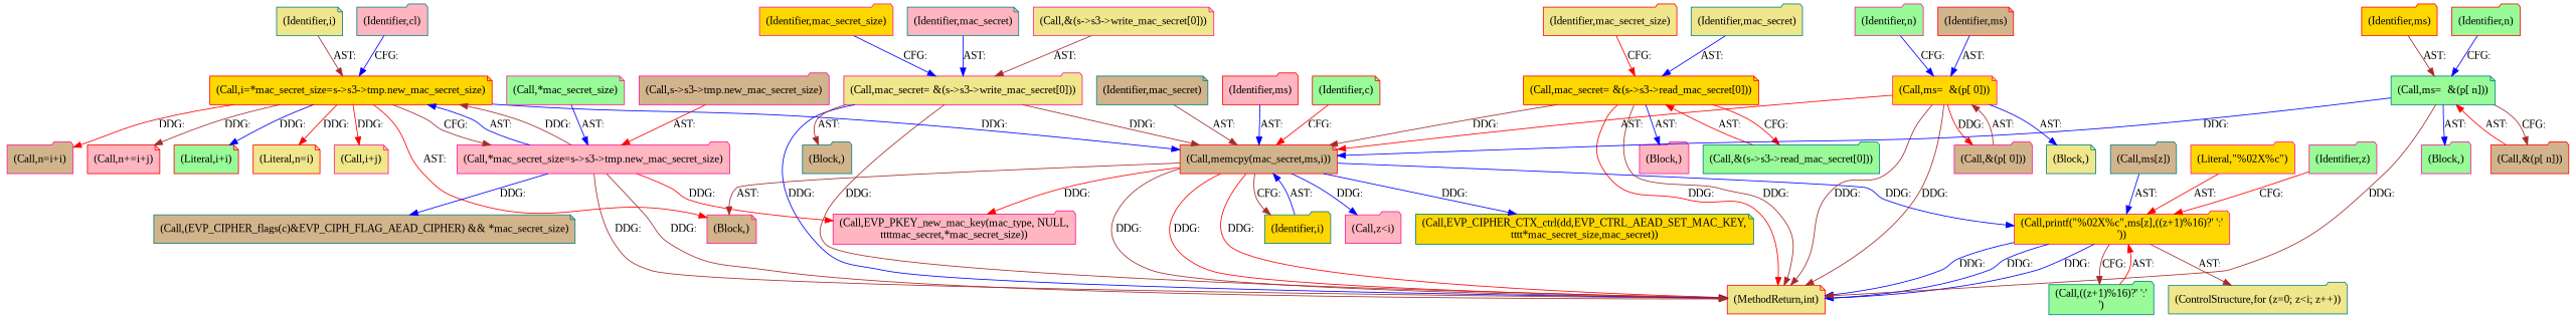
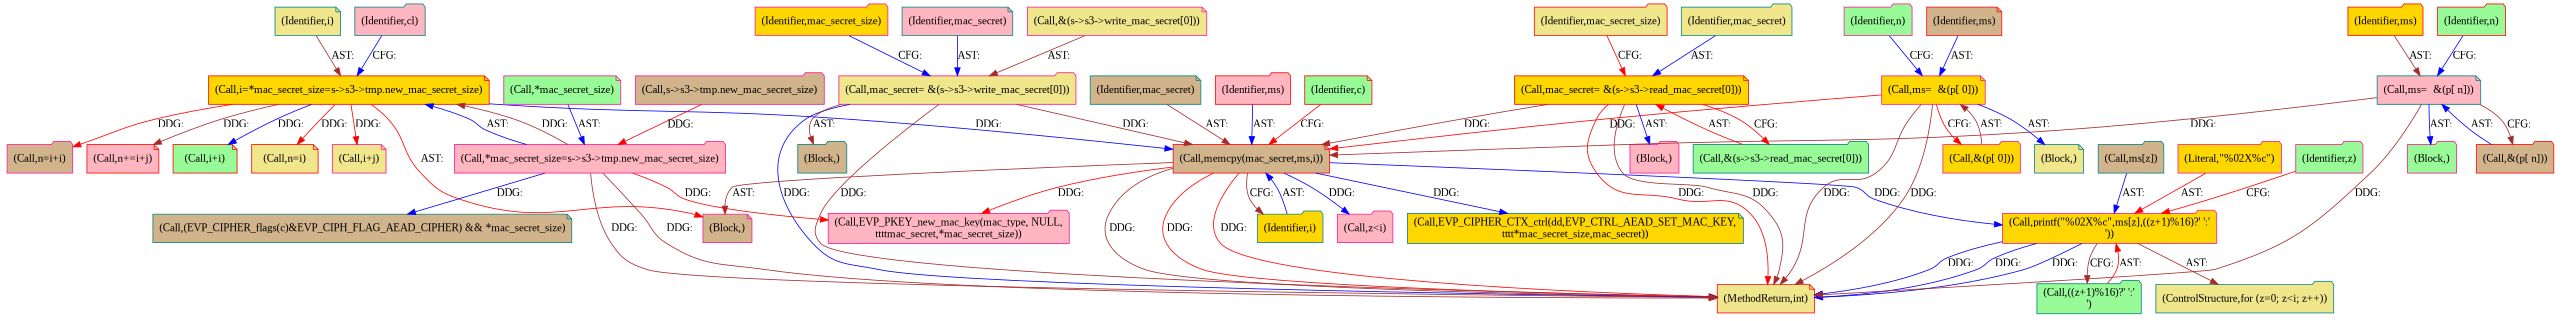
  digraph {
    fontname="Liberation Serif"
    node [color=deeppink fillcolor=tan fontname="Liberation Serif" shape=folder style=filled]
    edge [color=blue fontname="Liberation Serif"]
    n1 [fillcolor=gold label="(Call,printf(\"%02X%c\",ms[z],((z+1)%16)?' ':'\n'))"]
    n2 [color=red fillcolor=khaki label="(MethodReturn,int)" shape=note]
    n3 [color=teal fillcolor=palegreen label="(Call,((z+1)%16)?' ':'\n')"]
    n4 [color=teal fillcolor=khaki label="(ControlStructure,for (z=0; z<i; z++))"]
    n5 [color=red label="(Call,memcpy(mac_secret,ms,i))" shape=note]
    n6 [label="(Block,)" shape=note]
    n7 [color=teal fillcolor=gold label="(Identifier,i)"]
    n8 [fillcolor=lightpink label="(Call,z<i)"]
    n9 [fillcolor=lightpink label="(Call,EVP_PKEY_new_mac_key(mac_type, NULL,\n\t\t\t\tmac_secret,*mac_secret_size))"]
    n10 [color=teal fillcolor=gold label="(Call,EVP_CIPHER_CTX_ctrl(dd,EVP_CTRL_AEAD_SET_MAC_KEY,\n\t\t\t\t*mac_secret_size,mac_secret))" shape=note]
    n11 [fillcolor=khaki label="(Call,mac_secret= &(s->s3->write_mac_secret[0]))"]
    n12 [color=teal label="(Block,)"]
    n13 [fillcolor=khaki label="(Call,&(s->s3->write_mac_secret[0]))" shape=note]
    n14 [color=red fillcolor=gold label="(Call,mac_secret= &(s->s3->read_mac_secret[0]))" shape=note]
    n15 [fillcolor=lightpink label="(Block,)"]
    n16 [color=teal fillcolor=palegreen label="(Call,&(s->s3->read_mac_secret[0]))"]
    n17 [fillcolor=gold label="(Call,ms=  &(p[ 0]))" shape=note]
    n18 [color=teal fillcolor=khaki label="(Block,)" shape=note]
-   n19 [label="(Call,&(p[ 0]))"]
-   n20 [color=teal fillcolor=palegreen label="(Call,ms=  &(p[ n]))" shape=note]
+   n19 [fillcolor=gold label="(Call,&(p[ 0]))"]
+   n20 [color=teal fillcolor=lightpink label="(Call,ms=  &(p[ n]))" shape=note]
    n21 [fillcolor=palegreen label="(Block,)"]
    n22 [color=red label="(Call,&(p[ n]))"]
    n23 [color=red fillcolor=gold label="(Call,i=*mac_secret_size=s->s3->tmp.new_mac_secret_size)" shape=note]
    n24 [fillcolor=lightpink label="(Call,*mac_secret_size=s->s3->tmp.new_mac_secret_size)"]
    n25 [fillcolor=khaki label="(Call,i+j)" shape=note]
    n26 [label="(Call,n=i+i)"]
    n27 [color=red fillcolor=lightpink label="(Call,n+=i+j)" shape=note]
-   n28 [color=red fillcolor=palegreen label="(Literal,i+i)" shape=note]
-   n29 [color=red fillcolor=khaki label="(Literal,n=i)" shape=note]
+   n28 [color=red fillcolor=palegreen label="(Call,i+i)" shape=note]
+   n29 [color=red fillcolor=khaki label="(Call,n=i)" shape=note]
    n30 [color=teal label="(Call,(EVP_CIPHER_flags(c)&EVP_CIPH_FLAG_AEAD_CIPHER) && *mac_secret_size)" shape=note]
    n31 [label="(Call,s->s3->tmp.new_mac_secret_size)"]
    n32 [color=teal label="(Call,ms[z])"]
    n33 [fillcolor=palegreen label="(Identifier,n)"]
    n34 [color=red fillcolor=gold label="(Identifier,ms)"]
    n35 [color=teal fillcolor=khaki label="(Identifier,i)" shape=note]
    n36 [color=red fillcolor=palegreen label="(Identifier,c)" shape=note]
    n37 [color=teal fillcolor=lightpink label="(Identifier,cl)"]
    n38 [color=teal label="(Identifier,mac_secret)" shape=note]
    n39 [color=red fillcolor=lightpink label="(Identifier,ms)"]
    n40 [fillcolor=gold label="(Identifier,mac_secret_size)"]
    n41 [fillcolor=palegreen label="(Call,*mac_secret_size)" shape=note]
    n42 [color=red label="(Identifier,ms)" shape=note]
    n43 [fillcolor=gold label="(Literal,\"%02X%c\")"]
    n44 [color=red fillcolor=palegreen label="(Identifier,n)"]
    n45 [color=teal fillcolor=lightpink label="(Identifier,mac_secret)" shape=note]
    n46 [color=red fillcolor=khaki label="(Identifier,mac_secret_size)"]
    n47 [fillcolor=palegreen label="(Identifier,z)"]
    n48 [color=teal fillcolor=khaki label="(Identifier,mac_secret)"]
    n1 -> n2 [label="DDG: "]
    n1 -> n2 [label="DDG: "]
    n1 -> n2 [label="DDG: "]
    n1 -> n3 [color=brown label="CFG: "]
    n1 -> n4 [color=brown label="AST: "]
    n3 -> n1 [color=red label="AST: "]
    n5 -> n1 [label="DDG: "]
    n5 -> n2 [color=brown label="DDG: "]
    n5 -> n2 [color=red label="DDG: "]
    n5 -> n2 [color=red label="DDG: "]
    n5 -> n6 [color=brown label="AST: "]
    n5 -> n7 [color=brown label="CFG: "]
    n5 -> n8 [label="DDG: "]
    n5 -> n9 [color=red label="DDG: "]
    n5 -> n10 [label="DDG: "]
    n7 -> n5 [label="AST: "]
    n11 -> n2 [color=brown label="DDG: "]
    n11 -> n2 [label="DDG: "]
    n11 -> n5 [color=brown label="DDG: "]
    n11 -> n12 [color=brown label="AST: "]
    n13 -> n11 [color=brown label="AST: "]
    n14 -> n2 [color=red label="DDG: "]
    n14 -> n2 [color=brown label="DDG: "]
    n14 -> n5 [color=brown label="DDG: "]
    n14 -> n15 [label="AST: "]
    n14 -> n16 [color=red label="CFG: "]
    n16 -> n14 [color=red label="AST: "]
    n17 -> n2 [color=brown label="DDG: "]
    n17 -> n2 [color=brown label="DDG: "]
-   n17 -> n5 [color=red label="AST: "]
+   n17 -> n5 [color=red label="DDG: "]
    n17 -> n18 [label="AST: "]
-   n17 -> n19 [color=red label="DDG: "]
+   n17 -> n19 [color=red label="CFG: "]
    n19 -> n17 [color=brown label="AST: "]
    n20 -> n2 [color=brown label="DDG: "]
-   n20 -> n5 [label="DDG: "]
+   n20 -> n5 [color=brown label="DDG: "]
    n20 -> n21 [label="AST: "]
    n20 -> n22 [color=brown label="CFG: "]
-   n22 -> n20 [color=red label="AST: "]
+   n22 -> n20 [label="AST: "]
    n23 -> n5 [label="DDG: "]
    n23 -> n6 [color=red label="AST: "]
-   n23 -> n24 [color=brown label="CFG: "]
    n23 -> n25 [color=red label="DDG: "]
    n23 -> n26 [color=red label="DDG: "]
    n23 -> n27 [color=brown label="DDG: "]
    n23 -> n28 [label="DDG: "]
    n23 -> n29 [color=red label="DDG: "]
    n24 -> n2 [color=brown label="DDG: "]
    n24 -> n2 [color=brown label="DDG: "]
    n24 -> n9 [color=red label="DDG: "]
    n24 -> n23 [label="AST: "]
    n24 -> n23 [color=brown label="DDG: "]
    n24 -> n30 [label="DDG: "]
-   n31 -> n24 [color=red label="AST: "]
+   n31 -> n24 [color=red label="DDG: "]
    n32 -> n1 [label="AST: "]
    n33 -> n17 [label="CFG: "]
    n34 -> n20 [color=brown label="AST: "]
    n35 -> n23 [color=brown label="AST: "]
    n36 -> n5 [color=red label="CFG: "]
    n37 -> n23 [label="CFG: "]
    n38 -> n5 [color=brown label="AST: "]
    n39 -> n5 [label="AST: "]
    n40 -> n11 [label="CFG: "]
    n41 -> n24 [label="AST: "]
    n42 -> n17 [label="AST: "]
    n43 -> n1 [color=red label="AST: "]
    n44 -> n20 [label="CFG: "]
    n45 -> n11 [label="AST: "]
    n46 -> n14 [color=red label="CFG: "]
    n47 -> n1 [color=red label="CFG: "]
    n48 -> n14 [label="AST: "]
  }
